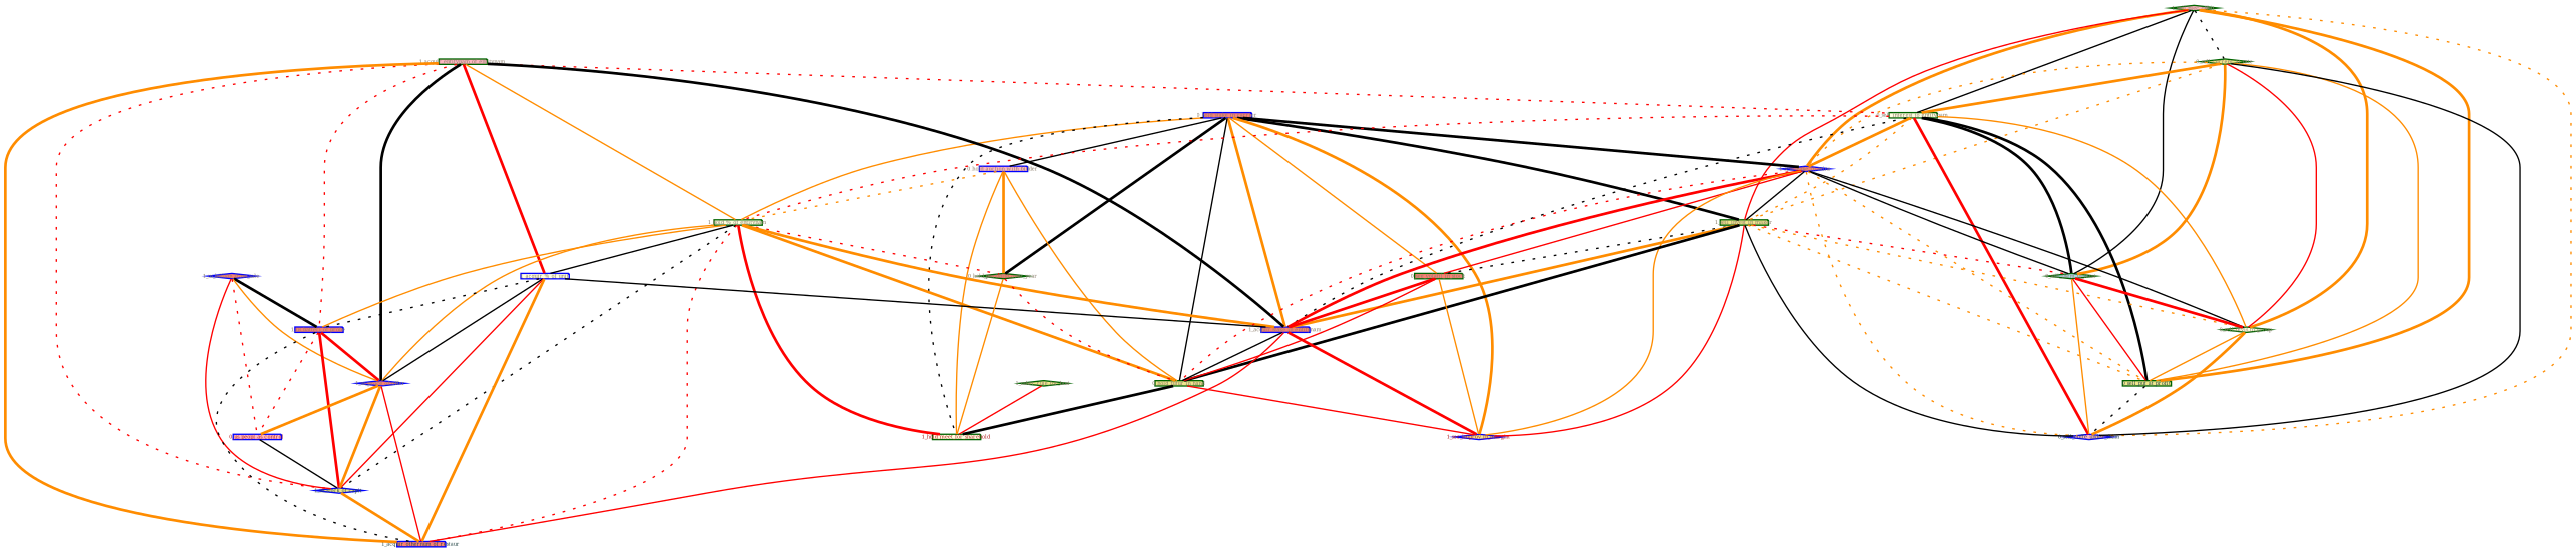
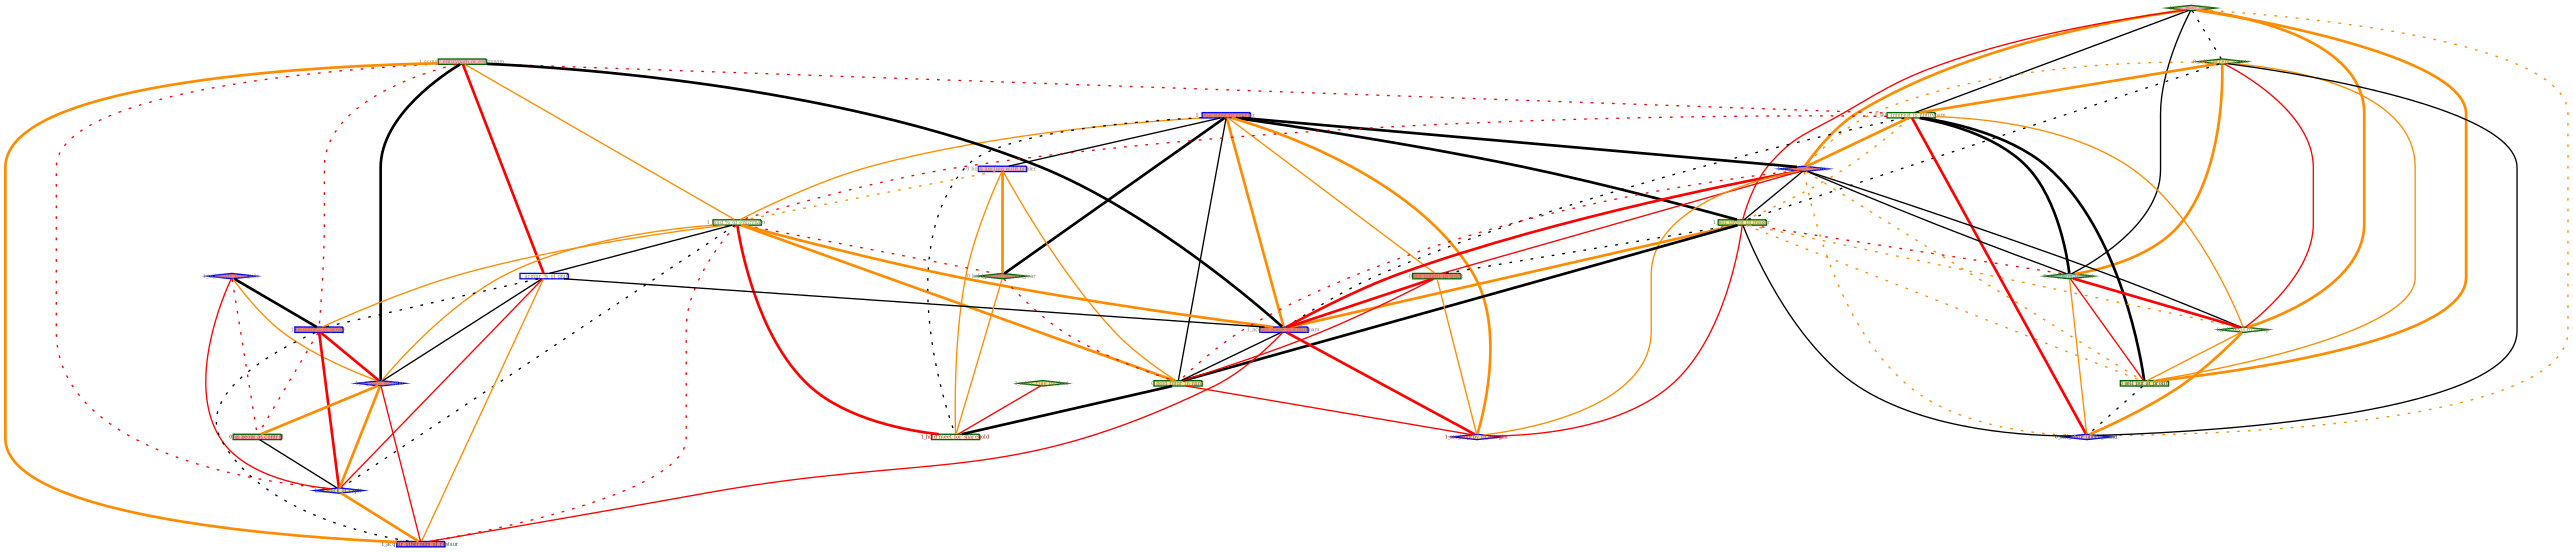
  graph {
    fontname="Noto Serif"
    node [color=darkgreen fillcolor=salmon fixedsize=true fontcolor="#8b7d6b" fontname="Noto Serif" fontsize=4 shape=note style=filled]
    edge [color=darkorange fontname="Noto Serif" style=solid w=1]
    "1_sell_piec_off_it " [fillcolor=lightpink height=.06 shape=diamond width=.5]
    "0_sell_currenc_at_rate " [fillcolor=khaki height=.06 shape=diamond width=.5]
    "1_usher_rule_for_busi " [fillcolor=khaki height=.06 shape=diamond width=.5]
    "0_hold_stake_in_carrier " [color=blue height=.06 width=.5]
    "1_acquir_entitynam_of_entitynam " [fillcolor=lightpink height=.06 width=.5]
    "0_sell_interest_to_entitynam " [fillcolor=lightyellow height=.06 width=.5]
    "1_us_billion_from_sale " [color=blue height=.06 shape=diamond width=.5]
    "0_hold_auction_with_bidder " [color=blue fillcolor=lightpink height=.06 width=.5]
    "1_hold_%_of_entitynam " [fillcolor=lightyellow height=.06 width=.5]
    "1_sell_stake_in_mine " [color=blue height=.06 shape=diamond width=.5]
    "1_sell_invest_in_maker " [fillcolor=khaki height=.06 width=.5]
    "0_sell_them_to_trust " [fillcolor=lightblue height=.06 shape=diamond width=.5]
    "1_acquir_%_of_unit " [color=blue fillcolor=lightyellow height=.06 width=.5]
    "0_hold_portfolio_over_year " [height=.06 shape=diamond width=.5]
    "1_us_batteri_of_probe " [color=blue height=.06 width=.5]
    "0_see_volatil_in_stock " [height=.06 width=.5]
    "1_acquir_stake_in_entitynam " [color=blue height=.06 width=.5]
    "0_hold_futur_in_hand " [fillcolor=khaki height=.06 width=.5]
    "1_us_proce_of_offer " [color=blue height=.06 shape=diamond width=.5]
    "0_sell_divis_to_group " [fillcolor=lightyellow height=.06 shape=diamond width=.5]
-   "0_us_peopl_as_control " [color=blue fillcolor=lightpink fontcolor="#b22222" height=.06 width=.5]
+   "0_us_peopl_as_control " [fillcolor=lightpink fontcolor="#b22222" height=.06 width=.5]
    "1_see_improv_in_margin " [color=blue fillcolor=khaki fontcolor="#b22222" height=.06 shape=diamond width=.5]
    "1_hold_meet_for_sharehold " [fillcolor=lightyellow fontcolor="#b22222" height=.06 width=.5]
    "0_sell_put_at_profit " [fillcolor=khaki fontcolor="#2f4f4f" height=.06 width=.5]
-   "0_sell_coffe_under_brand " [color=blue fillcolor=lightpink fontcolor="#2f4f4f" height=.06 shape=diamond width=.5 label="0_sell_coffe_under_them"]
+   "0_sell_coffe_under_brand " [color=blue fillcolor=lightpink fontcolor="#2f4f4f" height=.06 shape=diamond width=.5]
    "1_us_stock_of_capit " [color=blue fillcolor=khaki fontcolor="#2f4f4f" height=.06 shape=diamond width=.5]
    "1_acquir_othernum_of_restaur " [color=blue fontcolor="#2f4f4f" height=.06 width=.5]
    subgraph sub_1 {
      "1_sell_piec_off_it "
      "0_sell_currenc_at_rate "
      "1_usher_rule_for_busi "
      "0_hold_stake_in_carrier "
      "1_acquir_entitynam_of_entitynam "
      "0_sell_interest_to_entitynam "
      "1_us_billion_from_sale "
      "0_hold_auction_with_bidder "
      "1_hold_%_of_entitynam "
      "1_sell_stake_in_mine "
      "1_sell_invest_in_maker "
      "0_sell_them_to_trust "
      "1_acquir_%_of_unit "
      "0_hold_portfolio_over_year "
      "1_us_batteri_of_probe "
      "0_see_volatil_in_stock "
      "1_acquir_stake_in_entitynam "
      "0_hold_futur_in_hand "
      "1_us_proce_of_offer "
      "0_sell_divis_to_group "
    }
    subgraph sub_2 {
      "0_us_peopl_as_control "
      "1_see_improv_in_margin "
      "1_hold_meet_for_sharehold "
    }
    "1_sell_piec_off_it " -- "0_sell_currenc_at_rate " [color=black style=dotted]
    "1_sell_piec_off_it " -- "0_sell_interest_to_entitynam " [color=black]
    "1_sell_piec_off_it " -- "1_sell_stake_in_mine " [style=bold]
    "1_sell_piec_off_it " -- "1_sell_invest_in_maker " [color=red]
    "1_sell_piec_off_it " -- "0_sell_them_to_trust " [color=black]
    "1_sell_piec_off_it " -- "0_sell_divis_to_group " [style=bold]
    "1_sell_piec_off_it " -- "0_sell_put_at_profit " [style=bold]
    "1_sell_piec_off_it " -- "0_sell_coffe_under_brand " [style=dotted]
    "0_sell_currenc_at_rate " -- "0_sell_interest_to_entitynam " [style=bold]
    "0_sell_currenc_at_rate " -- "1_sell_stake_in_mine " [style=dotted]
-   "0_sell_currenc_at_rate " -- "1_sell_invest_in_maker " [style=dotted]
+   "0_sell_currenc_at_rate " -- "1_sell_invest_in_maker " [color=black style=dotted]
    "0_sell_currenc_at_rate " -- "0_sell_them_to_trust " [style=bold]
    "0_sell_currenc_at_rate " -- "0_sell_divis_to_group " [color=red]
    "0_sell_currenc_at_rate " -- "0_sell_put_at_profit " [w=2]
    "0_sell_currenc_at_rate " -- "0_sell_coffe_under_brand " [color=black]
    "1_usher_rule_for_busi " -- "1_hold_meet_for_sharehold " [color=red]
    "0_hold_stake_in_carrier " -- "0_hold_auction_with_bidder " [color=black]
    "0_hold_stake_in_carrier " -- "1_hold_%_of_entitynam "
    "0_hold_stake_in_carrier " -- "1_sell_stake_in_mine " [color=black style=bold w=2]
    "0_hold_stake_in_carrier " -- "1_sell_invest_in_maker " [color=black style=bold]
    "0_hold_stake_in_carrier " -- "0_hold_portfolio_over_year " [color=black style=bold]
    "0_hold_stake_in_carrier " -- "0_see_volatil_in_stock "
    "0_hold_stake_in_carrier " -- "1_acquir_stake_in_entitynam " [style=bold w=2]
    "0_hold_stake_in_carrier " -- "0_hold_futur_in_hand " [color=black w=2]
    "0_hold_stake_in_carrier " -- "1_see_improv_in_margin " [style=bold]
    "0_hold_stake_in_carrier " -- "1_hold_meet_for_sharehold " [color=black style=dotted]
    "1_acquir_entitynam_of_entitynam " -- "0_sell_interest_to_entitynam " [color=red style=dotted]
    "1_acquir_entitynam_of_entitynam " -- "1_hold_%_of_entitynam " [w=2]
    "1_acquir_entitynam_of_entitynam " -- "1_acquir_%_of_unit " [color=red style=bold w=2]
    "1_acquir_entitynam_of_entitynam " -- "1_us_batteri_of_probe " [color=red style=dotted]
    "1_acquir_entitynam_of_entitynam " -- "1_acquir_stake_in_entitynam " [color=black style=bold w=2]
    "1_acquir_entitynam_of_entitynam " -- "1_us_proce_of_offer " [color=black style=bold]
    "1_acquir_entitynam_of_entitynam " -- "1_us_stock_of_capit " [color=red style=dotted]
    "1_acquir_entitynam_of_entitynam " -- "1_acquir_othernum_of_restaur " [style=bold w=2]
    "0_sell_interest_to_entitynam " -- "1_hold_%_of_entitynam " [color=red style=dotted]
    "0_sell_interest_to_entitynam " -- "1_sell_stake_in_mine " [style=bold]
    "0_sell_interest_to_entitynam " -- "1_sell_invest_in_maker " [style=dotted]
    "0_sell_interest_to_entitynam " -- "0_sell_them_to_trust " [color=black style=bold w=2]
    "0_sell_interest_to_entitynam " -- "1_acquir_stake_in_entitynam " [color=black style=dotted]
    "0_sell_interest_to_entitynam " -- "0_sell_divis_to_group " [w=2]
    "0_sell_interest_to_entitynam " -- "0_sell_put_at_profit " [color=black style=bold]
    "0_sell_interest_to_entitynam " -- "0_sell_coffe_under_brand " [color=red style=bold]
    "1_us_billion_from_sale " -- "1_us_batteri_of_probe " [color=black style=bold]
    "1_us_billion_from_sale " -- "1_us_proce_of_offer "
    "1_us_billion_from_sale " -- "0_us_peopl_as_control " [color=red style=dotted]
    "1_us_billion_from_sale " -- "1_us_stock_of_capit " [color=red]
    "0_hold_auction_with_bidder " -- "1_hold_%_of_entitynam " [style=dotted]
    "0_hold_auction_with_bidder " -- "0_hold_portfolio_over_year " [style=bold]
    "0_hold_auction_with_bidder " -- "0_hold_futur_in_hand "
    "0_hold_auction_with_bidder " -- "1_hold_meet_for_sharehold "
    "1_hold_%_of_entitynam " -- "1_acquir_%_of_unit " [color=black w=2]
    "1_hold_%_of_entitynam " -- "0_hold_portfolio_over_year " [color=red style=dotted]
    "1_hold_%_of_entitynam " -- "1_us_batteri_of_probe "
    "1_hold_%_of_entitynam " -- "1_acquir_stake_in_entitynam " [style=bold]
    "1_hold_%_of_entitynam " -- "0_hold_futur_in_hand " [style=bold]
    "1_hold_%_of_entitynam " -- "1_us_proce_of_offer "
    "1_hold_%_of_entitynam " -- "1_hold_meet_for_sharehold " [color=red style=bold]
    "1_hold_%_of_entitynam " -- "1_us_stock_of_capit " [color=black style=dotted]
    "1_hold_%_of_entitynam " -- "1_acquir_othernum_of_restaur " [color=red style=dotted]
    "1_sell_stake_in_mine " -- "1_sell_invest_in_maker " [color=black w=2]
    "1_sell_stake_in_mine " -- "0_sell_them_to_trust " [color=black]
    "1_sell_stake_in_mine " -- "0_see_volatil_in_stock " [color=red]
    "1_sell_stake_in_mine " -- "1_acquir_stake_in_entitynam " [color=red style=bold w=2]
    "1_sell_stake_in_mine " -- "0_hold_futur_in_hand " [color=red style=dotted]
    "1_sell_stake_in_mine " -- "0_sell_divis_to_group " [color=black]
    "1_sell_stake_in_mine " -- "1_see_improv_in_margin "
    "1_sell_stake_in_mine " -- "0_sell_put_at_profit " [style=dotted]
    "1_sell_stake_in_mine " -- "0_sell_coffe_under_brand " [style=dotted]
    "1_sell_invest_in_maker " -- "0_sell_them_to_trust " [color=red style=dotted]
    "1_sell_invest_in_maker " -- "0_see_volatil_in_stock " [color=black style=dotted]
    "1_sell_invest_in_maker " -- "1_acquir_stake_in_entitynam " [style=bold]
    "1_sell_invest_in_maker " -- "0_hold_futur_in_hand " [color=black style=bold]
    "1_sell_invest_in_maker " -- "0_sell_divis_to_group " [style=dotted]
    "1_sell_invest_in_maker " -- "1_see_improv_in_margin " [color=red]
    "1_sell_invest_in_maker " -- "0_sell_put_at_profit " [style=dotted]
    "1_sell_invest_in_maker " -- "0_sell_coffe_under_brand " [color=black]
    "0_sell_them_to_trust " -- "0_sell_divis_to_group " [color=red style=bold w=2]
    "0_sell_them_to_trust " -- "0_sell_put_at_profit " [color=red]
    "0_sell_them_to_trust " -- "0_sell_coffe_under_brand "
    "1_acquir_%_of_unit " -- "1_us_batteri_of_probe " [color=black style=dotted]
    "1_acquir_%_of_unit " -- "1_acquir_stake_in_entitynam " [color=black]
    "1_acquir_%_of_unit " -- "1_us_proce_of_offer " [color=black]
    "1_acquir_%_of_unit " -- "1_us_stock_of_capit " [color=red]
-   "1_acquir_%_of_unit " -- "1_acquir_othernum_of_restaur " [style=bold w=2]
+   "1_acquir_%_of_unit " -- "1_acquir_othernum_of_restaur " [w=2]
    "0_hold_portfolio_over_year " -- "0_hold_futur_in_hand " [color=red style=dotted]
    "0_hold_portfolio_over_year " -- "1_hold_meet_for_sharehold "
    "1_us_batteri_of_probe " -- "1_us_proce_of_offer " [color=red style=bold w=2]
    "1_us_batteri_of_probe " -- "0_us_peopl_as_control " [color=red style=dotted]
    "1_us_batteri_of_probe " -- "1_us_stock_of_capit " [color=red style=bold w=2]
    "1_us_batteri_of_probe " -- "1_acquir_othernum_of_restaur " [color=black style=dotted]
    "0_see_volatil_in_stock " -- "1_acquir_stake_in_entitynam " [color=red style=bold]
    "0_see_volatil_in_stock " -- "0_hold_futur_in_hand " [color=red]
    "0_see_volatil_in_stock " -- "1_see_improv_in_margin " [w=2]
    "1_acquir_stake_in_entitynam " -- "0_hold_futur_in_hand " [color=black]
    "1_acquir_stake_in_entitynam " -- "1_see_improv_in_margin " [color=red style=bold]
    "1_acquir_stake_in_entitynam " -- "1_acquir_othernum_of_restaur " [color=red]
    "0_hold_futur_in_hand " -- "1_see_improv_in_margin " [color=red]
    "0_hold_futur_in_hand " -- "1_hold_meet_for_sharehold " [color=black style=bold]
    "1_us_proce_of_offer " -- "0_us_peopl_as_control " [style=bold]
    "1_us_proce_of_offer " -- "1_us_stock_of_capit " [style=bold w=2]
    "1_us_proce_of_offer " -- "1_acquir_othernum_of_restaur " [color=red]
    "0_sell_divis_to_group " -- "0_sell_put_at_profit "
    "0_sell_divis_to_group " -- "0_sell_coffe_under_brand " [style=bold]
    "0_us_peopl_as_control " -- "1_us_stock_of_capit " [color=black]
    "0_sell_put_at_profit " -- "0_sell_coffe_under_brand " [color=black style=dotted]
    "1_us_stock_of_capit " -- "1_acquir_othernum_of_restaur " [style=bold]
  }
